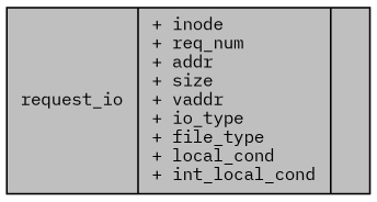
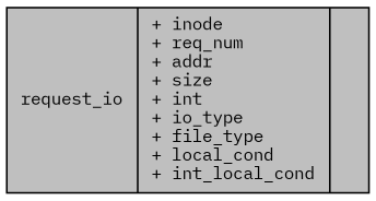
  digraph {
    rankdir=LR
    fontname="IBM Plex Mono"
-   n1 [color=black fillcolor=grey75 fontcolor=black fontname="IBM Plex Mono" fontsize=10 height=0.2 label="{request_io\n|+ inode\l+ req_num\l+ addr\l+ size\l+ vaddr\l+ io_type\l+ file_type\l+ local_cond\l+ int_local_cond\l|}" shape=record style=filled width=0.4]
+   n1 [color=black fillcolor=grey75 fontcolor=black fontname="IBM Plex Mono" fontsize=10 height=0.2 label="{request_io\n|+ inode\l+ req_num\l+ addr\l+ size\l+ int\l+ io_type\l+ file_type\l+ local_cond\l+ int_local_cond\l|}" shape=record style=filled width=0.4]
  }
